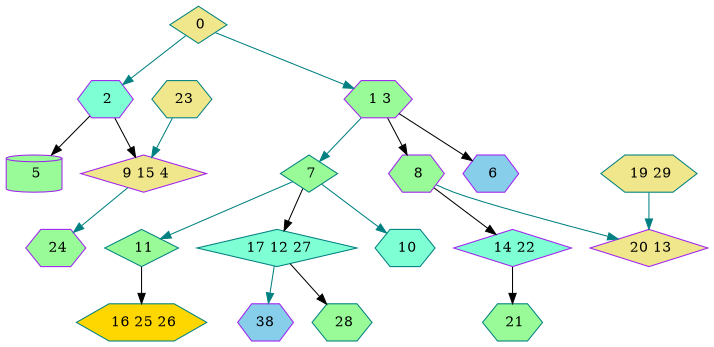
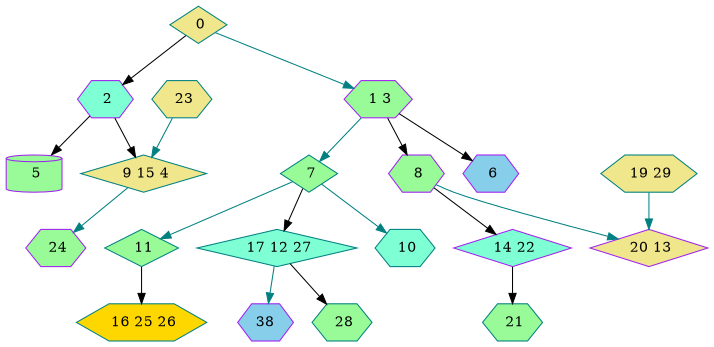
  digraph {
    node [color=teal fillcolor=palegreen shape=hexagon style=filled]
    edge [color=teal]
    " 0" [fillcolor=khaki shape=diamond]
    " 2" [color=purple fillcolor=aquamarine]
    " 1 3" [color=purple]
    " 5" [color=purple shape=cylinder]
-   " 9 15 4" [color=purple fillcolor=khaki shape=diamond]
+   " 9 15 4" [fillcolor=khaki shape=diamond]
    " 7" [shape=diamond]
    " 8" [color=purple]
    " 6" [color=purple fillcolor=skyblue]
    " 24" [color=purple]
    " 11" [shape=diamond]
    " 17 12 27" [fillcolor=aquamarine shape=diamond]
    " 10" [fillcolor=aquamarine]
    " 14 22" [color=purple fillcolor=aquamarine shape=diamond]
    " 20 13" [color=purple fillcolor=khaki shape=diamond]
    " 23" [fillcolor=khaki]
    " 16 25 26" [fillcolor=gold]
    n17 [color=purple fillcolor=skyblue label=38]
    " 28"
    " 21"
    " 19 29" [fillcolor=khaki]
-   " 0" -> " 2"
+   " 0" -> " 2" [color=black]
    " 0" -> " 1 3"
    " 2" -> " 5" [color=black]
    " 2" -> " 9 15 4" [color=black]
    " 1 3" -> " 7"
    " 1 3" -> " 8" [color=black]
    " 1 3" -> " 6" [color=black]
    " 9 15 4" -> " 24"
    " 7" -> " 11"
    " 7" -> " 17 12 27" [color=black]
    " 7" -> " 10"
    " 8" -> " 14 22" [color=black]
    " 8" -> " 20 13"
    " 11" -> " 16 25 26" [color=black]
    " 17 12 27" -> n17
    " 17 12 27" -> " 28" [color=black]
    " 14 22" -> " 21" [color=black]
    " 23" -> " 9 15 4"
    " 19 29" -> " 20 13"
  }
